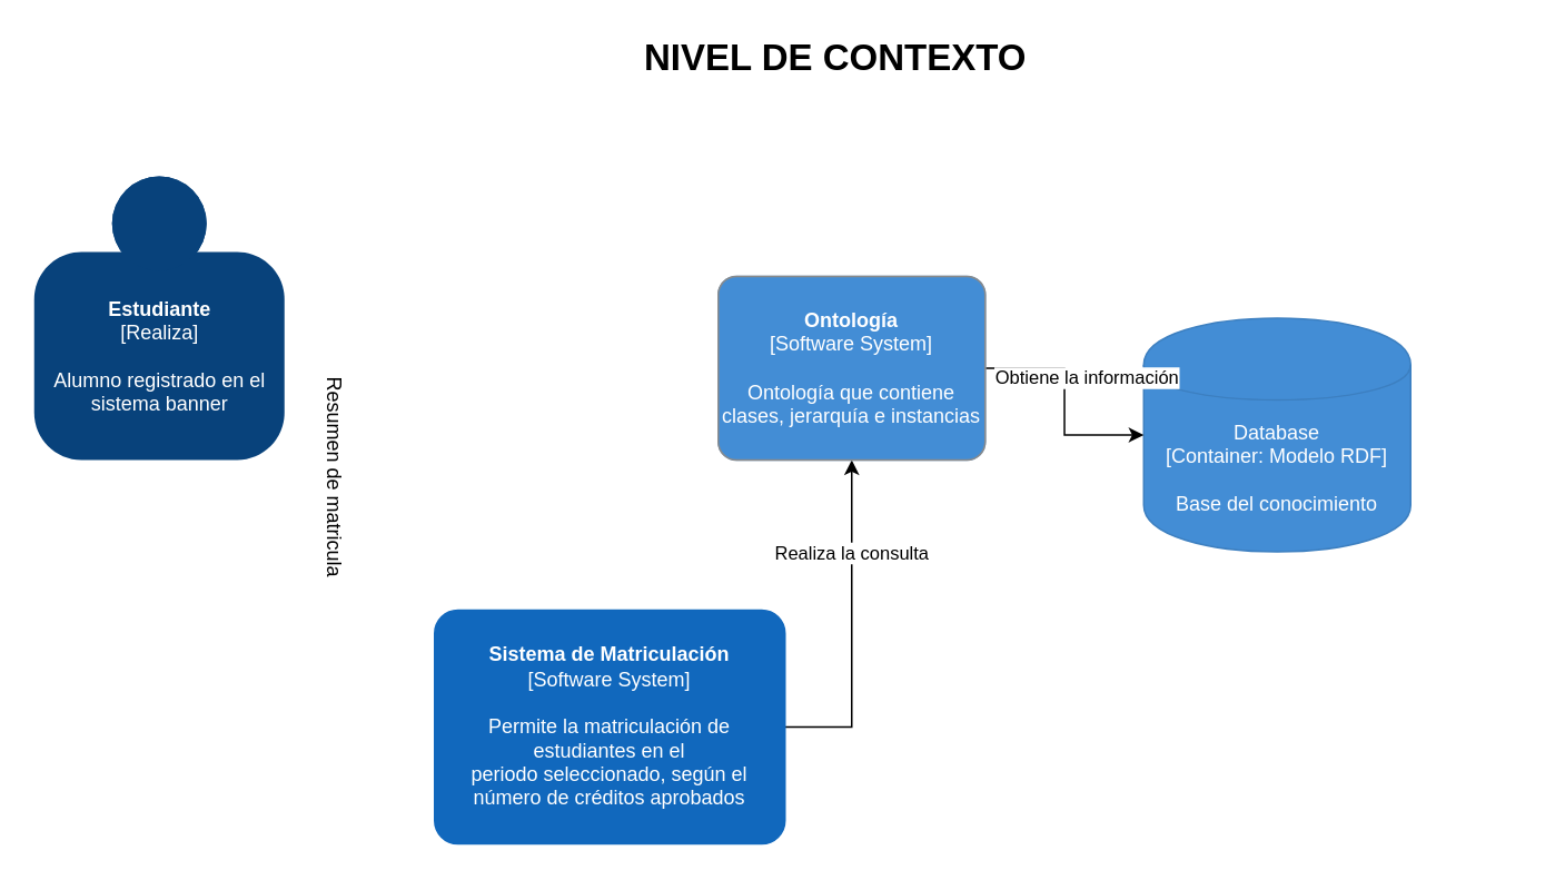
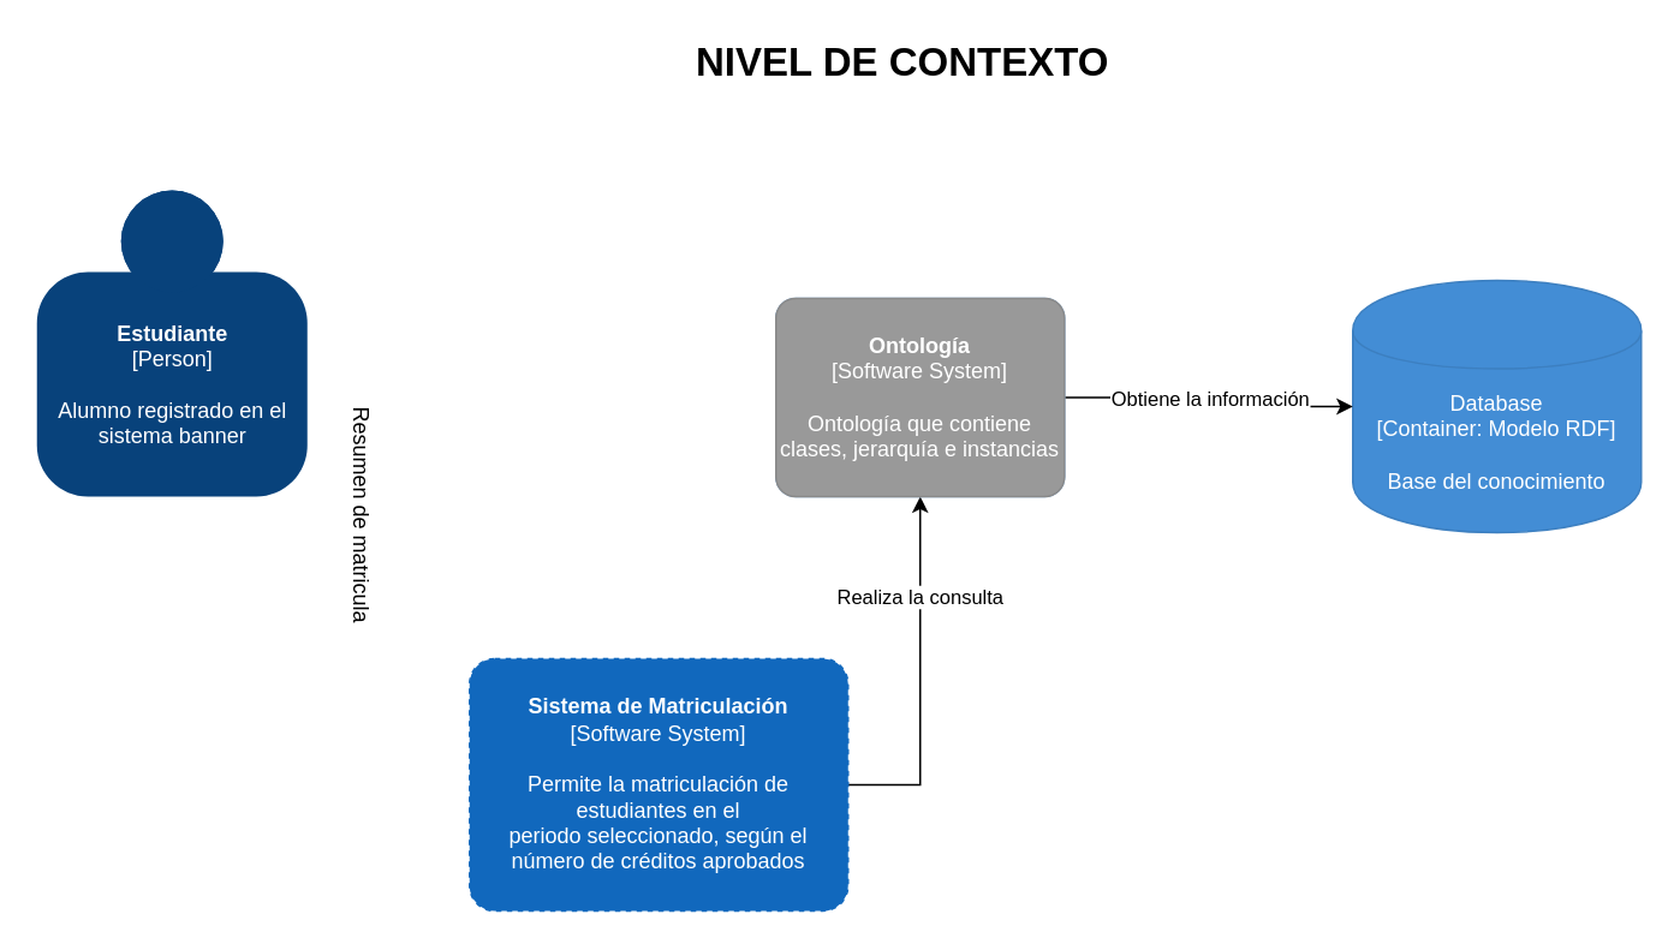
  <mxCell id="0" />
  <mxCell id="1" parent="0" />
- <mxCell id="2" value="&lt;b&gt;Estudiante&lt;/b&gt;&lt;div&gt;[Realiza]&lt;/div&gt;&lt;br&gt;&lt;div&gt;Alumno registrado en el &#10;sistema banner&lt;/div&gt;" style="html=1;dashed=0;whitespace=wrap;fillColor=#08427b;strokeColor=none;fontColor=#ffffff;shape=mxgraph.c4.person;align=center;metaEdit=1;points=[[0.5,0,0],[1,0.5,0],[1,0.75,0],[0.75,1,0],[0.5,1,0],[0.25,1,0],[0,0.75,0],[0,0.5,0]];metaData={&quot;c4Type&quot;:{&quot;editable&quot;:false}};" vertex="1" parent="1"><mxGeometry x="20" y="105" width="150" height="170" as="geometry" /></mxCell>
- <mxCell id="3" value="Database&lt;div&gt;[Container:&amp;nbsp;Modelo RDF]&lt;/div&gt;&lt;br&gt;&lt;div&gt;Base del conocimiento&lt;/div&gt;" style="shape=cylinder;whiteSpace=wrap;html=1;boundedLbl=1;rounded=0;labelBackgroundColor=none;fillColor=#438DD5;fontSize=12;fontColor=#ffffff;align=center;strokeColor=#3C7FC0;metaEdit=1;points=[[0.5,0,0],[1,0.25,0],[1,0.5,0],[1,0.75,0],[0.5,1,0],[0,0.75,0],[0,0.5,0],[0,0.25,0]];metaData={&quot;c4Type&quot;:{&quot;editable&quot;:false}};" vertex="1" parent="1"><mxGeometry x="685" y="190" width="160" height="140" as="geometry" /></mxCell>
+ <mxCell id="2" value="&lt;b&gt;Estudiante&lt;/b&gt;&lt;div&gt;[Person]&lt;/div&gt;&lt;br&gt;&lt;div&gt;Alumno registrado en el &#10;sistema banner&lt;/div&gt;" style="html=1;dashed=0;whitespace=wrap;fillColor=#08427b;strokeColor=none;fontColor=#ffffff;shape=mxgraph.c4.person;align=center;metaEdit=1;points=[[0.5,0,0],[1,0.5,0],[1,0.75,0],[0.75,1,0],[0.5,1,0],[0.25,1,0],[0,0.75,0],[0,0.5,0]];metaData={&quot;c4Type&quot;:{&quot;editable&quot;:false}};" vertex="1" parent="1"><mxGeometry x="20" y="105" width="150" height="170" as="geometry" /></mxCell>
+ <mxCell id="3" value="Database&lt;div&gt;[Container:&amp;nbsp;Modelo RDF]&lt;/div&gt;&lt;br&gt;&lt;div&gt;Base del conocimiento&lt;/div&gt;" style="shape=cylinder;whiteSpace=wrap;html=1;boundedLbl=1;rounded=0;labelBackgroundColor=none;fillColor=#438DD5;fontSize=12;fontColor=#ffffff;align=center;strokeColor=#3C7FC0;metaEdit=1;points=[[0.5,0,0],[1,0.25,0],[1,0.5,0],[1,0.75,0],[0.5,1,0],[0,0.75,0],[0,0.5,0],[0,0.25,0]];metaData={&quot;c4Type&quot;:{&quot;editable&quot;:false}};" vertex="1" parent="1"><mxGeometry x="750" y="155" width="160" height="140" as="geometry" /></mxCell>
  <mxCell id="4" style="edgeStyle=orthogonalEdgeStyle;rounded=0;orthogonalLoop=1;jettySize=auto;html=1;exitX=1;exitY=0.5;exitDx=0;exitDy=0;exitPerimeter=0;" edge="1" parent="1" source="6" target="9"><mxGeometry relative="1" as="geometry" /></mxCell>
  <mxCell id="5" value="Realiza la consulta" style="edgeLabel;html=1;align=center;verticalAlign=middle;resizable=0;points=[];" vertex="1" connectable="0" parent="4"><mxGeometry x="0.452" y="1" relative="1" as="geometry"><mxPoint as="offset" /></mxGeometry></mxCell>
- <mxCell id="6" value="&lt;b&gt;Sistema de Matriculación&lt;/b&gt;&lt;div&gt;[Software System]&lt;/div&gt;&lt;br&gt;&lt;div&gt;Permite la matriculación de estudiantes en el&#10;periodo seleccionado, según el &#10;número de créditos aprobados&lt;/div&gt;" style="rounded=1;whiteSpace=wrap;html=1;labelBackgroundColor=none;fillColor=#1168BD;fontColor=#ffffff;align=center;arcSize=10;strokeColor=#1168BD;metaEdit=1;metaData={&quot;c4Type&quot;:{&quot;editable&quot;:false}};points=[[0.25,0,0],[0.5,0,0],[0.75,0,0],[1,0.25,0],[1,0.5,0],[1,0.75,0],[0.75,1,0],[0.5,1,0],[0.25,1,0],[0,0.75,0],[0,0.5,0],[0,0.25,0]];" vertex="1" parent="1"><mxGeometry x="260" y="365" width="210" height="140" as="geometry" /></mxCell>
+ <mxCell id="6" value="&lt;b&gt;Sistema de Matriculación&lt;/b&gt;&lt;div&gt;[Software System]&lt;/div&gt;&lt;br&gt;&lt;div&gt;Permite la matriculación de estudiantes en el&#10;periodo seleccionado, según el &#10;número de créditos aprobados&lt;/div&gt;" style="rounded=1;whiteSpace=wrap;html=1;labelBackgroundColor=none;fillColor=#1168BD;fontColor=#ffffff;align=center;arcSize=10;strokeColor=#1168BD;metaEdit=1;metaData={&quot;c4Type&quot;:{&quot;editable&quot;:false}};points=[[0.25,0,0],[0.5,0,0],[0.75,0,0],[1,0.25,0],[1,0.5,0],[1,0.75,0],[0.75,1,0],[0.5,1,0],[0.25,1,0],[0,0.75,0],[0,0.5,0],[0,0.25,0]];dashed=1;" vertex="1" parent="1"><mxGeometry x="260" y="365" width="210" height="140" as="geometry" /></mxCell>
  <mxCell id="7" style="edgeStyle=orthogonalEdgeStyle;rounded=0;orthogonalLoop=1;jettySize=auto;html=1;" edge="1" parent="1" source="9" target="3"><mxGeometry relative="1" as="geometry" /></mxCell>
  <mxCell id="8" value="Obtiene la información" style="edgeLabel;html=1;align=center;verticalAlign=middle;resizable=0;points=[];" vertex="1" connectable="0" parent="7"><mxGeometry x="-0.2" y="-1" relative="1" as="geometry"><mxPoint x="14" y="-1" as="offset" /></mxGeometry></mxCell>
  <mxCell id="9" value="&lt;b&gt;Ontology&lt;/b&gt;&lt;div&gt;[Component: technology]&lt;/div&gt;&lt;br&gt;&lt;div&gt;Ontología que contiene las clases, jerarquía e instancias&lt;/div&gt;" style="rounded=1;whiteSpace=wrap;html=1;labelBackgroundColor=none;fillColor=#85BBF0;fontColor=#ffffff;align=center;arcSize=10;strokeColor=#78A8D8;metaEdit=1;metaData={&quot;c4Type&quot;:{&quot;editable&quot;:false}};points=[[0.25,0,0],[0.5,0,0],[0.75,0,0],[1,0.25,0],[1,0.5,0],[1,0.75,0],[0.75,1,0],[0.5,1,0],[0.25,1,0],[0,0.75,0],[0,0.5,0],[0,0.25,0]];" vertex="1" parent="1"><mxGeometry x="430" y="165" width="160" height="110.0" as="geometry" /></mxCell>
  <mxCell id="10" value="Resumen de matricula" style="text;html=1;align=center;verticalAlign=middle;resizable=0;points=[];autosize=1;strokeColor=none;rotation=90;" vertex="1" parent="1"><mxGeometry x="130" y="275" width="140" height="20" as="geometry" /></mxCell>
  <mxCell id="11" value="&lt;b style=&quot;font-size: 22px;&quot;&gt;&lt;font style=&quot;font-size: 22px;&quot;&gt;NIVEL DE CONTEXTO&lt;/font&gt;&lt;/b&gt;" style="text;html=1;align=center;verticalAlign=middle;resizable=0;points=[];autosize=1;strokeColor=none;fontSize=22;" vertex="1" parent="1"><mxGeometry x="380" y="20" width="240" height="30" as="geometry" /></mxCell>
- <mxCell id="12" value="&lt;b style=&quot;font-size: 12px;&quot;&gt;Ontología&lt;/b&gt;&lt;div style=&quot;font-size: 12px;&quot;&gt;[Software System]&lt;/div&gt;&lt;br style=&quot;font-size: 12px;&quot;&gt;&lt;div style=&quot;font-size: 12px;&quot;&gt;Ontología que contiene clases, jerarquía e instancias&lt;/div&gt;" style="rounded=1;whiteSpace=wrap;html=1;labelBackgroundColor=none;fillColor=#438dd5;fontColor=#ffffff;align=center;arcSize=10;strokeColor=#8A8A8A;metaEdit=1;metaData={&quot;c4Type&quot;:{&quot;editable&quot;:false}};points=[[0.25,0,0],[0.5,0,0],[0.75,0,0],[1,0.25,0],[1,0.5,0],[1,0.75,0],[0.75,1,0],[0.5,1,0],[0.25,1,0],[0,0.75,0],[0,0.5,0],[0,0.25,0]];fontSize=12;" vertex="1" parent="1"><mxGeometry x="430" y="165" width="160" height="110.0" as="geometry" /></mxCell>
+ <mxCell id="12" value="&lt;b style=&quot;font-size: 12px;&quot;&gt;Ontología&lt;/b&gt;&lt;div style=&quot;font-size: 12px;&quot;&gt;[Software System]&lt;/div&gt;&lt;br style=&quot;font-size: 12px;&quot;&gt;&lt;div style=&quot;font-size: 12px;&quot;&gt;Ontología que contiene clases, jerarquía e instancias&lt;/div&gt;" style="rounded=1;whiteSpace=wrap;html=1;labelBackgroundColor=none;fillColor=#999999;fontColor=#ffffff;align=center;arcSize=10;strokeColor=#8A8A8A;metaEdit=1;metaData={&quot;c4Type&quot;:{&quot;editable&quot;:false}};points=[[0.25,0,0],[0.5,0,0],[0.75,0,0],[1,0.25,0],[1,0.5,0],[1,0.75,0],[0.75,1,0],[0.5,1,0],[0.25,1,0],[0,0.75,0],[0,0.5,0],[0,0.25,0]];fontSize=12;" vertex="1" parent="1"><mxGeometry x="430" y="165" width="160" height="110.0" as="geometry" /></mxCell>
